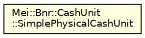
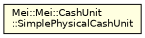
  digraph {
    rankdir=LR
-   n1 [color=black fillcolor=lightyellow fontname=Helvetica fontsize=10 height=0.2 label="Mei::Bnr::CashUnit\l::SimplePhysicalCashUnit" shape=record style=filled width=0.4]
+   n1 [color=black fillcolor=lightyellow fontname=Helvetica fontsize=10 height=0.2 label="Mei::Mei::CashUnit\l::SimplePhysicalCashUnit" shape=record style=filled width=0.4]
  }
